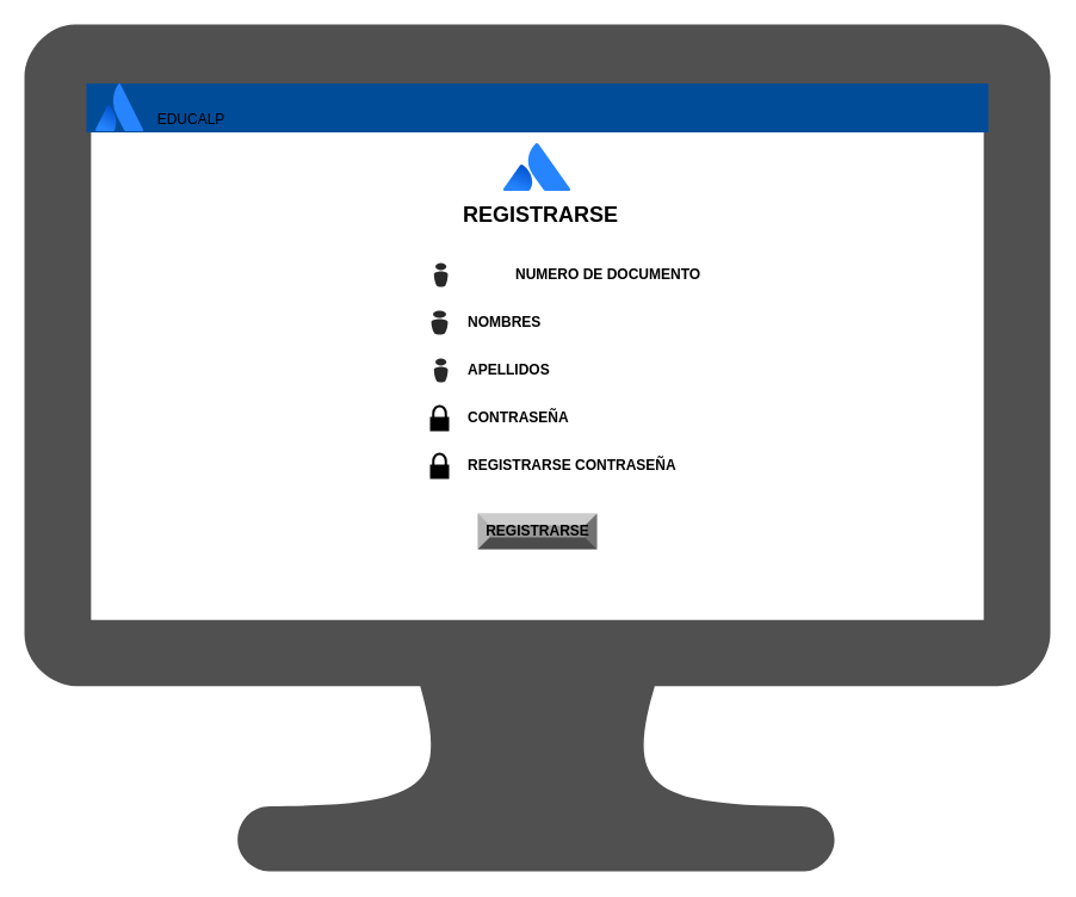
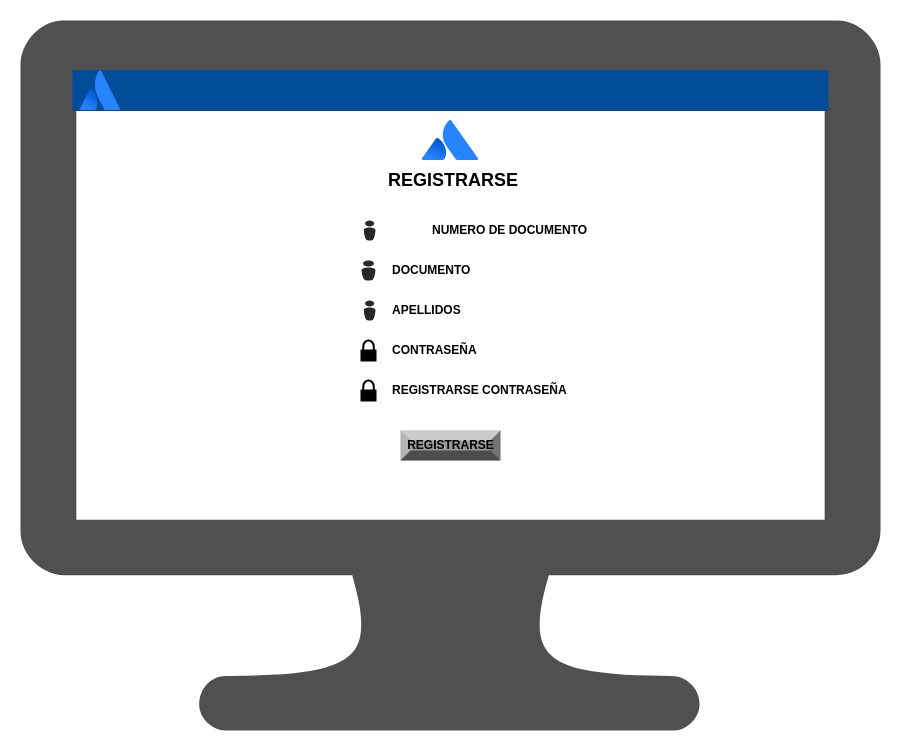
  <mxCell id="0" />
  <mxCell id="1" parent="0" />
  <mxCell id="2" value="" style="pointerEvents=1;shadow=0;dashed=0;html=1;strokeColor=none;fillColor=#505050;labelPosition=center;verticalLabelPosition=bottom;verticalAlign=top;outlineConnect=0;align=center;shape=mxgraph.office.devices.lcd_monitor;" parent="1" vertex="1"><mxGeometry x="20" y="20" width="860" height="710" as="geometry" /></mxCell>
  <mxCell id="3" value="" style="rounded=0;whiteSpace=wrap;html=1;strokeColor=#004C99;fillColor=#004C99;" parent="1" vertex="1"><mxGeometry x="72.5" y="70" width="755" height="40" as="geometry" /></mxCell>
  <mxCell id="4" value="" style="image;image=img/lib/atlassian/Atlassian_Logo.svg;strokeColor=#004C99;fillColor=#004C99;" parent="1" vertex="1"><mxGeometry x="80" y="70" width="40" height="40" as="geometry" /></mxCell>
- <mxCell id="5" value="EDUCALP" style="text;html=1;strokeColor=none;fillColor=none;align=center;verticalAlign=middle;whiteSpace=wrap;rounded=0;" parent="1" vertex="1"><mxGeometry x="130" y="90" width="60" height="20" as="geometry" /></mxCell>
  <mxCell id="6" value="" style="image;image=img/lib/atlassian/Atlassian_Logo.svg;strokeColor=#33001A;" parent="1" vertex="1"><mxGeometry x="421.75" y="120" width="56.5" height="40" as="geometry" /></mxCell>
  <mxCell id="7" value="&lt;span style=&quot;font-size: 18px&quot;&gt;&lt;b&gt;REGISTRARSE&lt;/b&gt;&lt;/span&gt;" style="text;html=1;strokeColor=none;fillColor=none;align=center;verticalAlign=middle;whiteSpace=wrap;rounded=0;" parent="1" vertex="1"><mxGeometry x="362.5" y="160" width="180" height="40" as="geometry" /></mxCell>
  <mxCell id="8" value="" style="verticalLabelPosition=bottom;html=1;fillColor=#282828;strokeColor=none;verticalAlign=top;pointerEvents=1;align=center;shape=mxgraph.cisco_safe.people_places_things_icons.icon8;" parent="1" vertex="1"><mxGeometry x="363.25" y="220" width="11.75" height="20" as="geometry" /></mxCell>
  <mxCell id="9" value="&lt;b&gt;NUMERO DE DOCUMENTO&lt;/b&gt;" style="text;html=1;strokeColor=none;fillColor=none;align=left;verticalAlign=middle;whiteSpace=wrap;rounded=0;" parent="1" vertex="1"><mxGeometry x="430" y="220" width="200" height="20" as="geometry" /></mxCell>
  <mxCell id="10" value="" style="html=1;verticalLabelPosition=bottom;align=center;labelBackgroundColor=#ffffff;verticalAlign=top;strokeWidth=2;strokeColor=#000000;shadow=0;dashed=0;shape=mxgraph.ios7.icons.locked;fillColor=#000000;" parent="1" vertex="1"><mxGeometry x="361" y="340" width="14" height="20" as="geometry" /></mxCell>
  <mxCell id="11" value="&lt;b&gt;CONTRASEÑA&lt;/b&gt;" style="text;html=1;strokeColor=none;fillColor=none;align=left;verticalAlign=middle;whiteSpace=wrap;rounded=0;" parent="1" vertex="1"><mxGeometry x="390" y="340" width="200" height="20" as="geometry" /></mxCell>
  <mxCell id="12" value="&lt;b&gt;REGISTRARSE&lt;/b&gt;" style="labelPosition=center;verticalLabelPosition=middle;align=center;html=1;shape=mxgraph.basic.shaded_button;dx=10;fillColor=#999999;strokeColor=none;" parent="1" vertex="1"><mxGeometry x="400" y="430" width="100" height="30" as="geometry" /></mxCell>
  <mxCell id="13" value="" style="verticalLabelPosition=bottom;html=1;fillColor=#282828;strokeColor=none;verticalAlign=top;pointerEvents=1;align=center;shape=mxgraph.cisco_safe.people_places_things_icons.icon8;" parent="1" vertex="1"><mxGeometry x="361" y="260" width="14" height="20" as="geometry" /></mxCell>
- <mxCell id="14" value="&lt;b&gt;NOMBRES&lt;/b&gt;" style="text;html=1;strokeColor=none;fillColor=none;align=left;verticalAlign=middle;whiteSpace=wrap;rounded=0;" parent="1" vertex="1"><mxGeometry x="390" y="260" width="200" height="20" as="geometry" /></mxCell>
+ <mxCell id="14" value="&lt;b&gt;DOCUMENTO&lt;/b&gt;" style="text;html=1;strokeColor=none;fillColor=none;align=left;verticalAlign=middle;whiteSpace=wrap;rounded=0;" parent="1" vertex="1"><mxGeometry x="390" y="260" width="200" height="20" as="geometry" /></mxCell>
  <mxCell id="15" value="" style="verticalLabelPosition=bottom;html=1;fillColor=#282828;strokeColor=none;verticalAlign=top;pointerEvents=1;align=center;shape=mxgraph.cisco_safe.people_places_things_icons.icon8;" parent="1" vertex="1"><mxGeometry x="363.25" y="300" width="11.75" height="20" as="geometry" /></mxCell>
  <mxCell id="16" value="&lt;b&gt;APELLIDOS&lt;/b&gt;" style="text;html=1;strokeColor=none;fillColor=none;align=left;verticalAlign=middle;whiteSpace=wrap;rounded=0;" parent="1" vertex="1"><mxGeometry x="390" y="300" width="200" height="20" as="geometry" /></mxCell>
  <mxCell id="17" value="" style="html=1;verticalLabelPosition=bottom;align=center;labelBackgroundColor=#ffffff;verticalAlign=top;strokeWidth=2;strokeColor=#000000;shadow=0;dashed=0;shape=mxgraph.ios7.icons.locked;fillColor=#000000;" parent="1" vertex="1"><mxGeometry x="361" y="380" width="14" height="20" as="geometry" /></mxCell>
  <mxCell id="18" value="&lt;b&gt;REGISTRARSE CONTRASEÑA&lt;/b&gt;" style="text;html=1;strokeColor=none;fillColor=none;align=left;verticalAlign=middle;whiteSpace=wrap;rounded=0;" parent="1" vertex="1"><mxGeometry x="390" y="380" width="200" height="20" as="geometry" /></mxCell>
